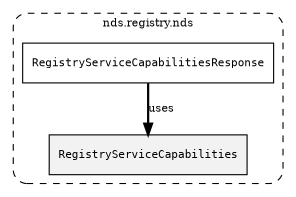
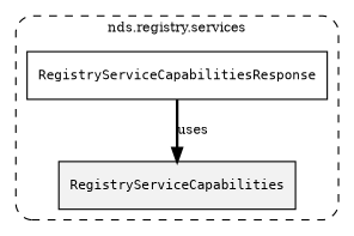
  digraph {
    fontsize=10
    rankdir=TB
    node [fontsize=10 shape=box]
    n1 [fillcolor="#0000000D" label=<<font face="monospace"><table align="center" border="0" cellspacing="0" cellpadding="0"><tr><td href="../../../content/packages/nds.registry.services.html#Bitmask-RegistryServiceCapabilities" title="Bitmask defined in nds.registry.services">RegistryServiceCapabilities</td></tr></table></font>> style=filled]
    n2 [label=<<font face="monospace"><table align="center" border="0" cellspacing="0" cellpadding="0"><tr><td href="../../../content/packages/nds.registry.services.html#Structure-RegistryServiceCapabilitiesResponse" title="Structure defined in nds.registry.services">RegistryServiceCapabilitiesResponse</td></tr></table></font>>]
    subgraph cluster_1 {
-     label="nds.registry.nds"
+     label="nds.registry.services"
      style="dashed, rounded"
      n1
      n2
    }
    n2 -> n1 [fontsize=10 label=uses style=bold]
  }
